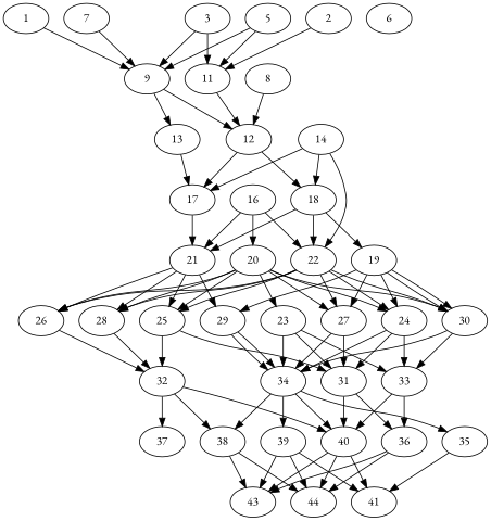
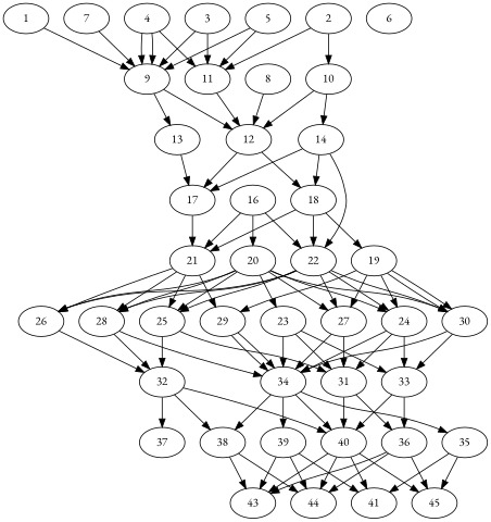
  digraph {
    fontname="EB Garamond"
    node [alpha=0.09 fontname="EB Garamond"]
    edge [fontname="EB Garamond"]
    1 [alpha=0.17 expect_size=43971584]
    9 [alpha=0.19 expect_size=42869760]
    12 [alpha=0.07 expect_size=9781248]
    13 [alpha=0.00 expect_size=23055360]
    11 [expect_size=16584704]
    17 [alpha=0.12 expect_size=37534720]
    18 [alpha=0.05 expect_size=9368576]
    2 [alpha=0.06 expect_size=48387072]
+   10 [expect_size=35194880]
    14 [alpha=0.07 expect_size=35653632]
    22 [alpha=0.17 expect_size=36725760]
    3 [alpha=0.05 expect_size=10955776]
    8 [alpha=0.14 expect_size=31137792]
+   4 [alpha=0.05 expect_size=41972736]
    5 [alpha=0.07 expect_size=16547840]
    6 [alpha=0.08 expect_size=14644224]
    7 [alpha=0.08 expect_size=8994816]
    21 [alpha=0.00 expect_size=14708736]
    19 [alpha=0.01 expect_size=42697728]
    16 [alpha=0.13 expect_size=17930240]
    20 [alpha=0.02 expect_size=40390656]
    25 [expect_size=21658624]
    26 [alpha=0.12 expect_size=47183872]
    28 [alpha=0.13 expect_size=11439104]
    29 [alpha=0.05 expect_size=24038400]
    24 [alpha=0.10 expect_size=5865472]
    27 [alpha=0.17 expect_size=30362624]
    30 [expect_size=25285632]
    23 [alpha=0.16 expect_size=5394432]
    31 [alpha=0.18 expect_size=30571520]
    33 [alpha=0.08 expect_size=23851008]
    34 [alpha=0.20 expect_size=13515776]
    32 [expect_size=31439872]
    36 [alpha=0.05 expect_size=11737088]
    40 [alpha=0.12 expect_size=28541952]
    38 [alpha=0.04 expect_size=34335744]
    35 [expect_size=37167104]
    39 [alpha=0.11 expect_size=17640448]
    37 [alpha=0.14 expect_size=40999936]
+   45 [alpha=0.01 expect_size=38326272]
    43 [alpha=0.15 expect_size=20431872]
    44 [alpha=0.15 expect_size=39330816]
    41 [alpha=0.18 expect_size=49806336]
    1 -> 9
    9 -> 12
    9 -> 13
    12 -> 17
    12 -> 18
    13 -> 17
    11 -> 12
    17 -> 21
    18 -> 22
    18 -> 21
    18 -> 19
    2 -> 11
+   2 -> 10
+   10 -> 12
+   10 -> 14
    14 -> 17
    14 -> 18
    14 -> 22
    22 -> 25
    22 -> 26
    22 -> 28
    22 -> 24
    22 -> 27
    22 -> 30
    3 -> 9
    3 -> 11
    8 -> 12
+   4 -> 9
+   4 -> 9
+   4 -> 11
    5 -> 9
    5 -> 11
    7 -> 9
    21 -> 25
    21 -> 26
    21 -> 28
    21 -> 29
    19 -> 29
    19 -> 24
    19 -> 27
    19 -> 30
    19 -> 30
    16 -> 22
    16 -> 21
    16 -> 20
    20 -> 25
    20 -> 26
    20 -> 28
    20 -> 24
    20 -> 27
    20 -> 30
    20 -> 23
    25 -> 31
    25 -> 32
    26 -> 32
+   28 -> 34
    28 -> 32
    29 -> 34
    29 -> 34
    24 -> 31
    24 -> 33
    24 -> 34
    27 -> 31
    27 -> 34
    30 -> 33
    30 -> 34
    23 -> 31
    23 -> 33
    23 -> 34
    31 -> 36
    31 -> 40
    33 -> 36
    33 -> 40
    34 -> 40
    34 -> 38
    34 -> 35
    34 -> 39
    32 -> 40
    32 -> 38
    32 -> 37
+   36 -> 45
    36 -> 43
    36 -> 44
+   40 -> 45
    40 -> 43
    40 -> 44
    40 -> 41
    38 -> 43
    38 -> 44
+   35 -> 45
    35 -> 41
    39 -> 43
    39 -> 44
    39 -> 41
  }
